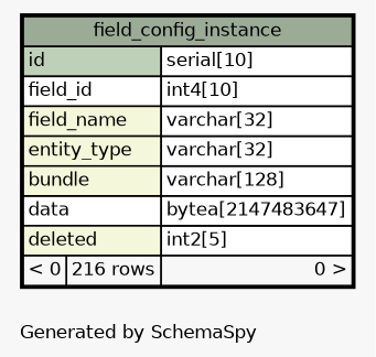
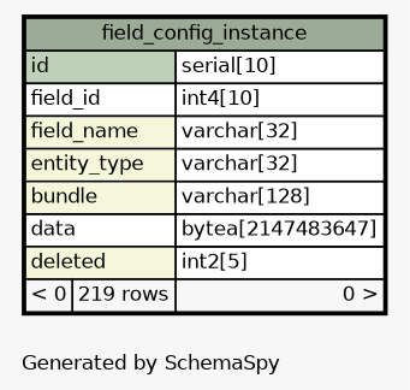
  digraph {
    bgcolor="#f7f7f7"
    fontname=Helvetica
    fontsize=11
    label="\nGenerated by SchemaSpy"
    labeljust=l
    nodesep=0.18
    rankdir=RL
    ranksep=0.46
-   n1 [fontname=Helvetica fontsize=11 label=<     <TABLE BORDER="2" CELLBORDER="1" CELLSPACING="0" BGCOLOR="#ffffff">       <TR><TD COLSPAN="3" BGCOLOR="#9bab96" ALIGN="CENTER">field_config_instance</TD></TR>       <TR><TD PORT="id" COLSPAN="2" BGCOLOR="#bed1b8" ALIGN="LEFT">id</TD><TD PORT="id.type" ALIGN="LEFT">serial[10]</TD></TR>       <TR><TD PORT="field_id" COLSPAN="2" ALIGN="LEFT">field_id</TD><TD PORT="field_id.type" ALIGN="LEFT">int4[10]</TD></TR>       <TR><TD PORT="field_name" COLSPAN="2" BGCOLOR="#f4f7da" ALIGN="LEFT">field_name</TD><TD PORT="field_name.type" ALIGN="LEFT">varchar[32]</TD></TR>       <TR><TD PORT="entity_type" COLSPAN="2" BGCOLOR="#f4f7da" ALIGN="LEFT">entity_type</TD><TD PORT="entity_type.type" ALIGN="LEFT">varchar[32]</TD></TR>       <TR><TD PORT="bundle" COLSPAN="2" BGCOLOR="#f4f7da" ALIGN="LEFT">bundle</TD><TD PORT="bundle.type" ALIGN="LEFT">varchar[128]</TD></TR>       <TR><TD PORT="data" COLSPAN="2" ALIGN="LEFT">data</TD><TD PORT="data.type" ALIGN="LEFT">bytea[2147483647]</TD></TR>       <TR><TD PORT="deleted" COLSPAN="2" BGCOLOR="#f4f7da" ALIGN="LEFT">deleted</TD><TD PORT="deleted.type" ALIGN="LEFT">int2[5]</TD></TR>       <TR><TD ALIGN="LEFT" BGCOLOR="#f7f7f7">&lt; 0</TD><TD ALIGN="RIGHT" BGCOLOR="#f7f7f7">216 rows</TD><TD ALIGN="RIGHT" BGCOLOR="#f7f7f7">0 &gt;</TD></TR>     </TABLE>> shape=plaintext]
+   n1 [fontname=Helvetica fontsize=11 label=<     <TABLE BORDER="2" CELLBORDER="1" CELLSPACING="0" BGCOLOR="#ffffff">       <TR><TD COLSPAN="3" BGCOLOR="#9bab96" ALIGN="CENTER">field_config_instance</TD></TR>       <TR><TD PORT="id" COLSPAN="2" BGCOLOR="#bed1b8" ALIGN="LEFT">id</TD><TD PORT="id.type" ALIGN="LEFT">serial[10]</TD></TR>       <TR><TD PORT="field_id" COLSPAN="2" ALIGN="LEFT">field_id</TD><TD PORT="field_id.type" ALIGN="LEFT">int4[10]</TD></TR>       <TR><TD PORT="field_name" COLSPAN="2" BGCOLOR="#f4f7da" ALIGN="LEFT">field_name</TD><TD PORT="field_name.type" ALIGN="LEFT">varchar[32]</TD></TR>       <TR><TD PORT="entity_type" COLSPAN="2" BGCOLOR="#f4f7da" ALIGN="LEFT">entity_type</TD><TD PORT="entity_type.type" ALIGN="LEFT">varchar[32]</TD></TR>       <TR><TD PORT="bundle" COLSPAN="2" BGCOLOR="#f4f7da" ALIGN="LEFT">bundle</TD><TD PORT="bundle.type" ALIGN="LEFT">varchar[128]</TD></TR>       <TR><TD PORT="data" COLSPAN="2" ALIGN="LEFT">data</TD><TD PORT="data.type" ALIGN="LEFT">bytea[2147483647]</TD></TR>       <TR><TD PORT="deleted" COLSPAN="2" BGCOLOR="#f4f7da" ALIGN="LEFT">deleted</TD><TD PORT="deleted.type" ALIGN="LEFT">int2[5]</TD></TR>       <TR><TD ALIGN="LEFT" BGCOLOR="#f7f7f7">&lt; 0</TD><TD ALIGN="RIGHT" BGCOLOR="#f7f7f7">219 rows</TD><TD ALIGN="RIGHT" BGCOLOR="#f7f7f7">0 &gt;</TD></TR>     </TABLE>> shape=plaintext]
  }
